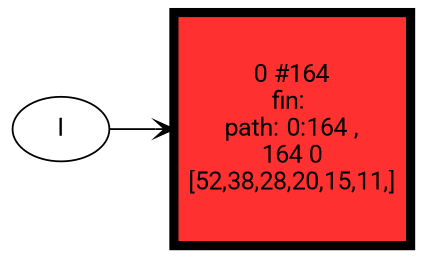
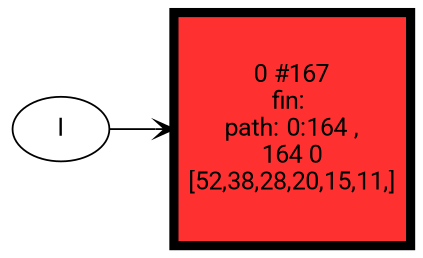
  digraph {
    rankdir=LR
    fontname=Roboto
    node [fontname=Roboto]
-   n1 [fillcolor=firebrick1 height=1.80926 label="0 #164\nfin: \n path: 0:164 , \n164 0\n[52,38,28,20,15,11,]" penwidth=5.10595 shape=box style=filled width=1.80926]
+   n1 [fillcolor=firebrick1 height=1.80926 label="0 #167\nfin: \n path: 0:164 , \n164 0\n[52,38,28,20,15,11,]" penwidth=5.10595 shape=box style=filled width=1.80926]
    I
    I -> n1 [arrowhead=vee fontname=Roboto]
  }
